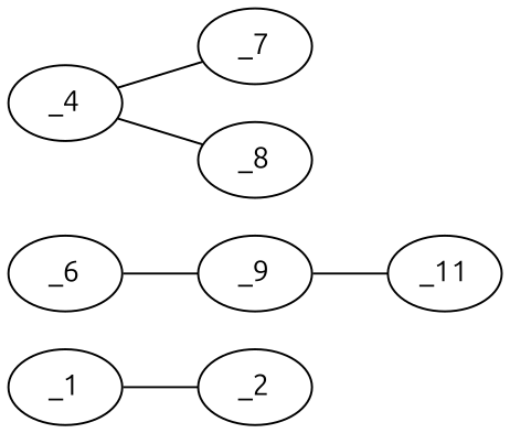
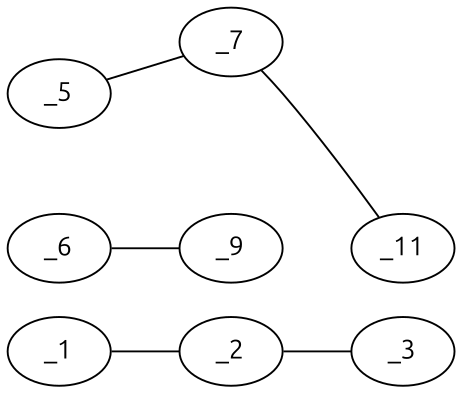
  graph {
    fontname=Ubuntu
    rankdir=LR
    node [charge=0 chem=1 fontname=Ubuntu symbol="C  " x=4.7989 y=0.809]
    edge [fontname=Ubuntu valence=1]
    _1 [chem=2 symbol="O  " y=1.7601]
    _2 [x=4.4899]
-   _5 [chem=4 symbol="N  " x=3.5388 y=-0.5 label=_4]
+   _3 [x=3.5388 y=0.5]
+   _5 [chem=4 symbol="N  " x=3.5388 y=-0.5]
    _7 [x=4.4899 y=-0.809]
-   _8 [x=2.5878 y=-0.809]
    _6 [x=2.5878]
    _9 [chem=5 symbol="S  " x=2 y=0]
    n9 [chem=2 label=_11 symbol="O  " y=-1.7601]
    _1 -- _2 [valence=2]
+   _2 -- _3
    _5 -- _7
-   _5 -- _8
-   _9 -- n9 [valence=2]
+   _7 -- n9 [valence=2]
    _6 -- _9
  }
